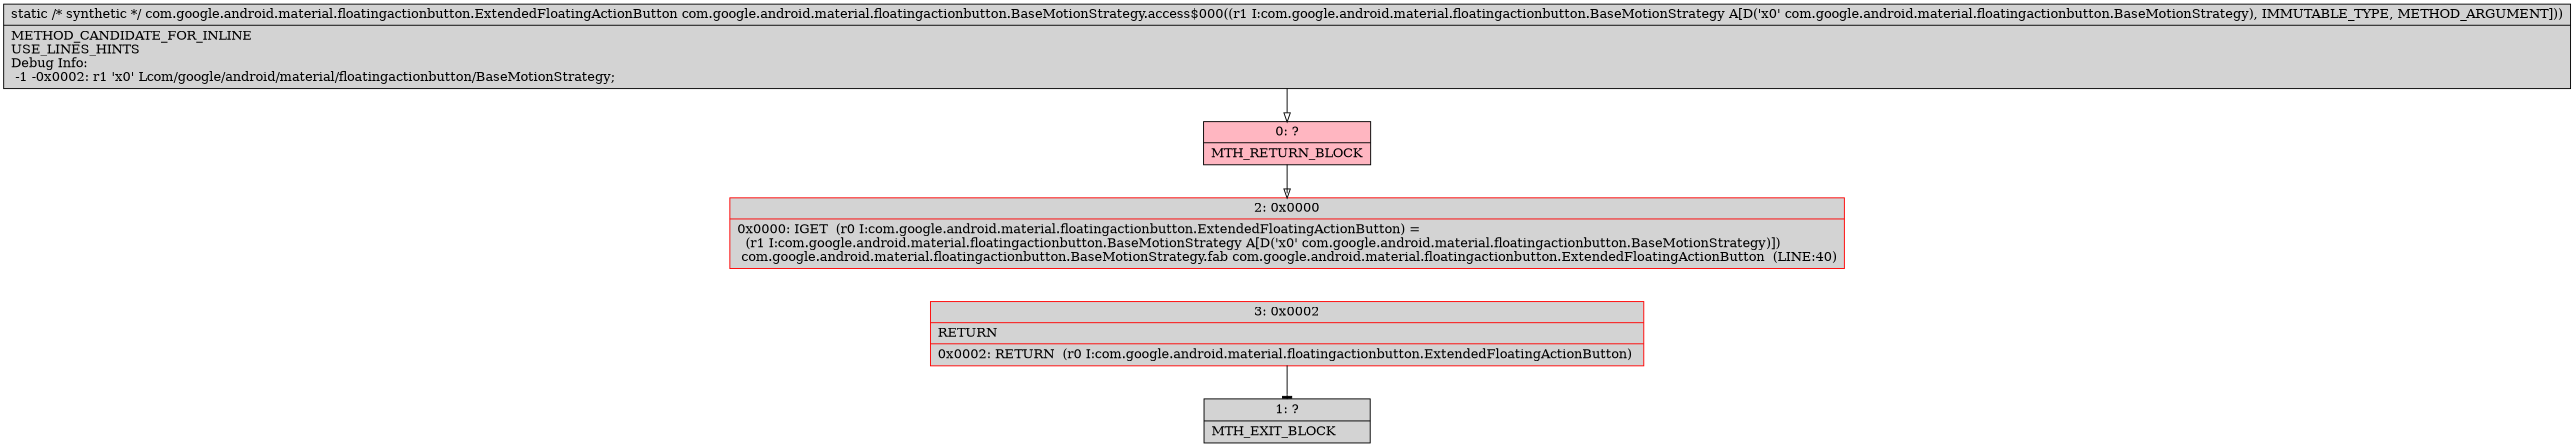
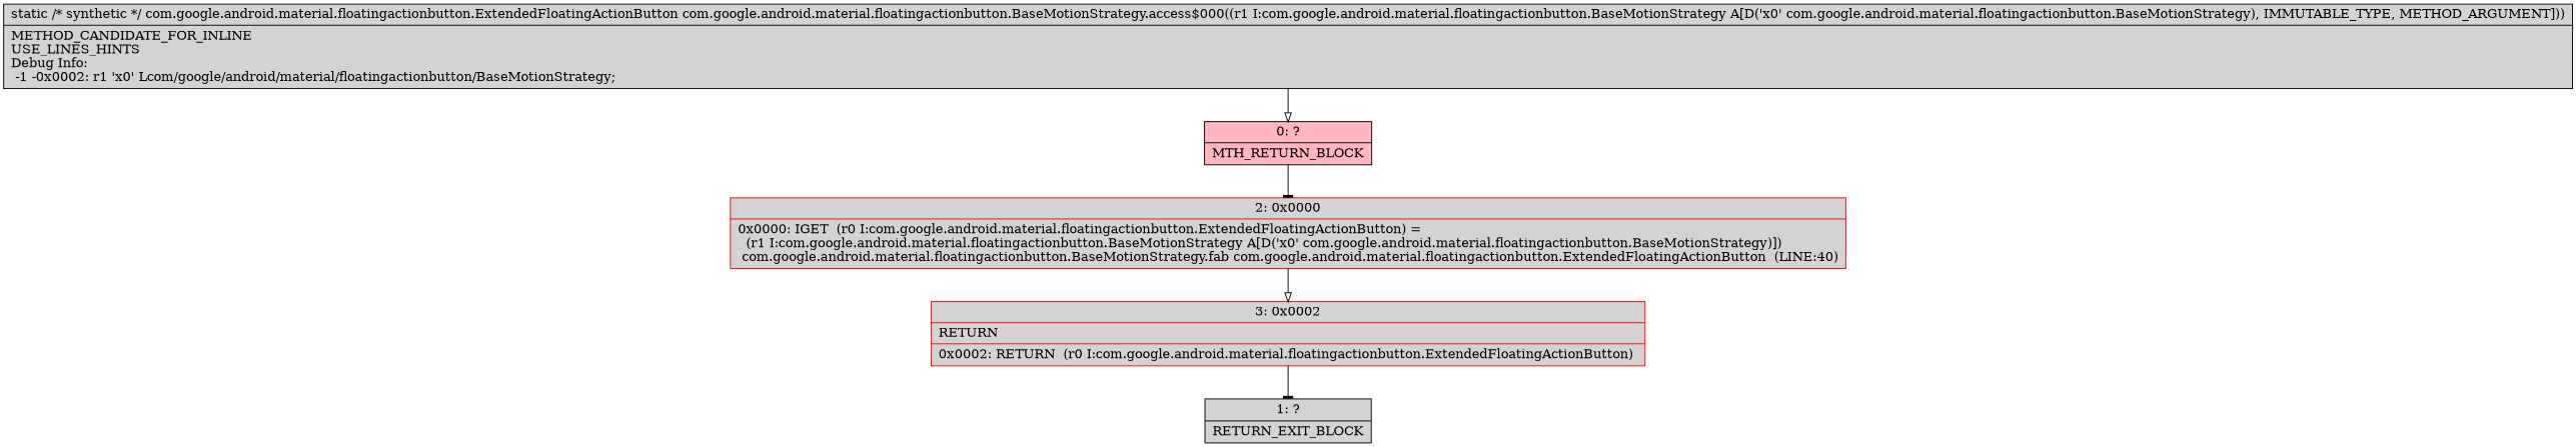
  digraph {
    node [color=black fillcolor=lightgrey shape=record style=filled]
    edge [arrowhead=tee]
    n1 [fillcolor=lightpink label="{0\:\ ?|MTH_RETURN_BLOCK\l}"]
    n2 [color=red label="{2\:\ 0x0000|0x0000: IGET  (r0 I:com.google.android.material.floatingactionbutton.ExtendedFloatingActionButton) = \l  (r1 I:com.google.android.material.floatingactionbutton.BaseMotionStrategy A[D('x0' com.google.android.material.floatingactionbutton.BaseMotionStrategy)])\l com.google.android.material.floatingactionbutton.BaseMotionStrategy.fab com.google.android.material.floatingactionbutton.ExtendedFloatingActionButton  (LINE:40)\l}"]
    n3 [color=red label="{3\:\ 0x0002|RETURN\l|0x0002: RETURN  (r0 I:com.google.android.material.floatingactionbutton.ExtendedFloatingActionButton) \l}"]
-   n4 [label="{1\:\ ?|MTH_EXIT_BLOCK\l}"]
+   n4 [label="{1\:\ ?|RETURN_EXIT_BLOCK\l}"]
    n5 [label="{static \/* synthetic *\/ com.google.android.material.floatingactionbutton.ExtendedFloatingActionButton com.google.android.material.floatingactionbutton.BaseMotionStrategy.access$000((r1 I:com.google.android.material.floatingactionbutton.BaseMotionStrategy A[D('x0' com.google.android.material.floatingactionbutton.BaseMotionStrategy), IMMUTABLE_TYPE, METHOD_ARGUMENT]))  | METHOD_CANDIDATE_FOR_INLINE\lUSE_LINES_HINTS\lDebug Info:\l  \-1 \-0x0002: r1 'x0' Lcom\/google\/android\/material\/floatingactionbutton\/BaseMotionStrategy;\l}"]
-   n1 -> n2 [arrowhead=onormal]
+   n1 -> n2
+   n2 -> n3 [arrowhead=onormal]
    n3 -> n4
    n5 -> n1 [arrowhead=onormal]
  }
